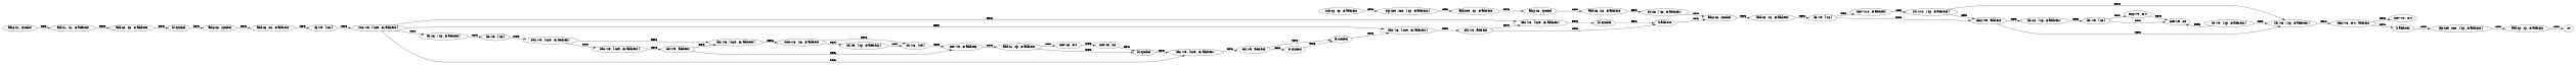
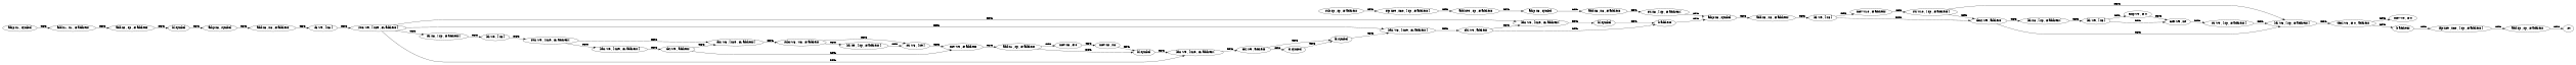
  digraph {
    rankdir=LR
    n1 [label="sub sp , sp , # address"]
    n2 [label="stp x29 , x30 , [ sp , # address ]"]
    n3 [label="add x99 , sp , # address"]
    n4 [label="adrp x8 , symbol"]
    n5 [label="add x8 , x8 , # address"]
    n6 [label="str x8 , [ sp , # address ]"]
    n7 [label="adrp x8 , symbol"]
    n8 [label="add x8 , x8 , # address"]
    n9 [label="ldr w9 , [ x8 ]"]
    n10 [label="ldr w8 , [ sp , # address ]"]
    n11 [label="tbnz w8 , # 0 , address"]
    n12 [label="mov w0 , # 0"]
    n13 [label="b address"]
    n14 [label="ldp x29 , x30 , [ sp , # address ]"]
    n15 [label="adrp x1 , symbol"]
    n16 [label="add x1 , x1 , # address"]
    n17 [label="add sp , sp , # address"]
    n18 [label="ldr x8 , [ sp , # address ]"]
    n19 [label="ldr w9 , [ x8 ]"]
    n20 [label="cmp w9 , # 0"]
    n21 [label="cset w9 , ne"]
    n22 [label="str w9 , [ sp , # address ]"]
    n23 [label="add x2 , sp , # address"]
    n24 [label="bl symbol"]
    n25 [label="adrp x8 , symbol"]
    n26 [label="add x8 , x8 , # address"]
    n27 [label="ldr w9 , [ x8 ]"]
    n28 [label="stur w9 , [ x29 , #- address ]"]
    n29 [label="ldr x8 , [ sp , # address ]"]
    n30 [label="ldur w9 , [ x29 , #- address ]"]
    n31 [label="ldur w8 , [ x29 , #- address ]"]
    n32 [label="ldur w0 , [ x29 , #- address ]"]
    n33 [label="ldr w9 , [ x8 ]"]
    n34 [label="cbz w9 , address"]
    n35 [label="cbz w4 , address"]
    n36 [label="bl symbol"]
    n37 [label="stur w9 , [ x29 , #- address ]"]
    n38 [label="ldur w9 , [ x29 , #- address ]"]
    n39 [label="ldur w8 , [ x29 , #- address ]"]
    n40 [label="cbz w9 , address"]
    n41 [label="subs w8 , w8 , # address"]
    n42 [label="mov w0 , # address"]
    n43 [label="add x1 , sp , # address"]
    n44 [label="mov x8 , # 0"]
    n45 [label="bl symbol"]
    n46 [label="ldr x9 , [ sp , # address ]"]
    n47 [label="str w8 , [ x9 ]"]
    n48 [label=ret]
    n49 [label="mov x2 , x8"]
    n50 [label="bl symbol"]
    n51 [label="bl symbol"]
    n52 [label="b address"]
    n53 [label="mov w10 , # address"]
    n54 [label="cbnz w9 , address"]
    n55 [label="str w10 , [ sp , # address ]"]
    n1 -> n2 [label=CFG]
    n2 -> n3 [label=CFG]
    n3 -> n4 [label=CFG]
    n4 -> n5 [label=CFG]
    n5 -> n6 [label=CFG]
    n6 -> n7 [label=CFG]
    n7 -> n8 [label=CFG]
    n8 -> n9 [label=CFG]
    n9 -> n53 [label=CFG]
    n9 -> n54 [label=DFG]
    n10 -> n11 [label=DFG]
    n11 -> n12 [label=CFG]
    n11 -> n13 [label=CFG]
    n13 -> n14 [label=CFG]
    n14 -> n17 [label=CFG]
    n15 -> n16 [label=CFG]
    n16 -> n23 [label=DFG]
    n17 -> n48 [label=CFG]
    n18 -> n19 [label=CFG]
    n19 -> n20 [label=CFG]
    n19 -> n21 [label=DFG]
    n20 -> n21 [label=DFG]
-   n22 -> n21 [label=DFG]
+   n21 -> n22 [label=DFG]
    n22 -> n10 [label=DFG]
    n23 -> n24 [label=DFG]
    n24 -> n25 [label=CFG]
    n25 -> n26 [label=CFG]
    n26 -> n27 [label=CFG]
    n27 -> n28 [label=DFG]
    n28 -> n29 [label=CFG]
    n28 -> n30 [label=DFG]
    n28 -> n31 [label=DFG]
    n28 -> n32 [label=DFG]
    n29 -> n33 [label=CFG]
    n30 -> n34 [label=DFG]
    n31 -> n35 [label=DFG]
    n32 -> n36 [label=DFG]
    n33 -> n37 [label=DFG]
    n34 -> n50 [label=CFG]
    n34 -> n51 [label=CFG]
    n35 -> n32 [label=CFG]
    n35 -> n52 [label=CFG]
    n36 -> n52 [label=CFG]
    n37 -> n38 [label=DFG]
    n37 -> n39 [label=DFG]
    n38 -> n40 [label=DFG]
    n39 -> n41 [label=DFG]
    n40 -> n39 [label=CFG]
    n40 -> n42 [label=CFG]
    n41 -> n46 [label=CFG]
    n41 -> n47 [label=DFG]
    n42 -> n43 [label=CFG]
    n43 -> n44 [label=CFG]
    n43 -> n45 [label=DFG]
-   n44 -> n49 [label=DFG]
+   n44 -> n49 [label=CFG]
    n45 -> n30 [label=CFG]
    n46 -> n47 [label=CFG]
    n47 -> n42 [label=CFG]
    n49 -> n45 [label=CFG]
    n50 -> n31 [label=CFG]
    n51 -> n50 [label=CFG]
    n52 -> n7 [label=CFG]
    n53 -> n55 [label=CFG]
    n54 -> n10 [label=CFG]
    n54 -> n18 [label=CFG]
    n55 -> n10 [label=DFG]
    n55 -> n54 [label=CFG]
  }
